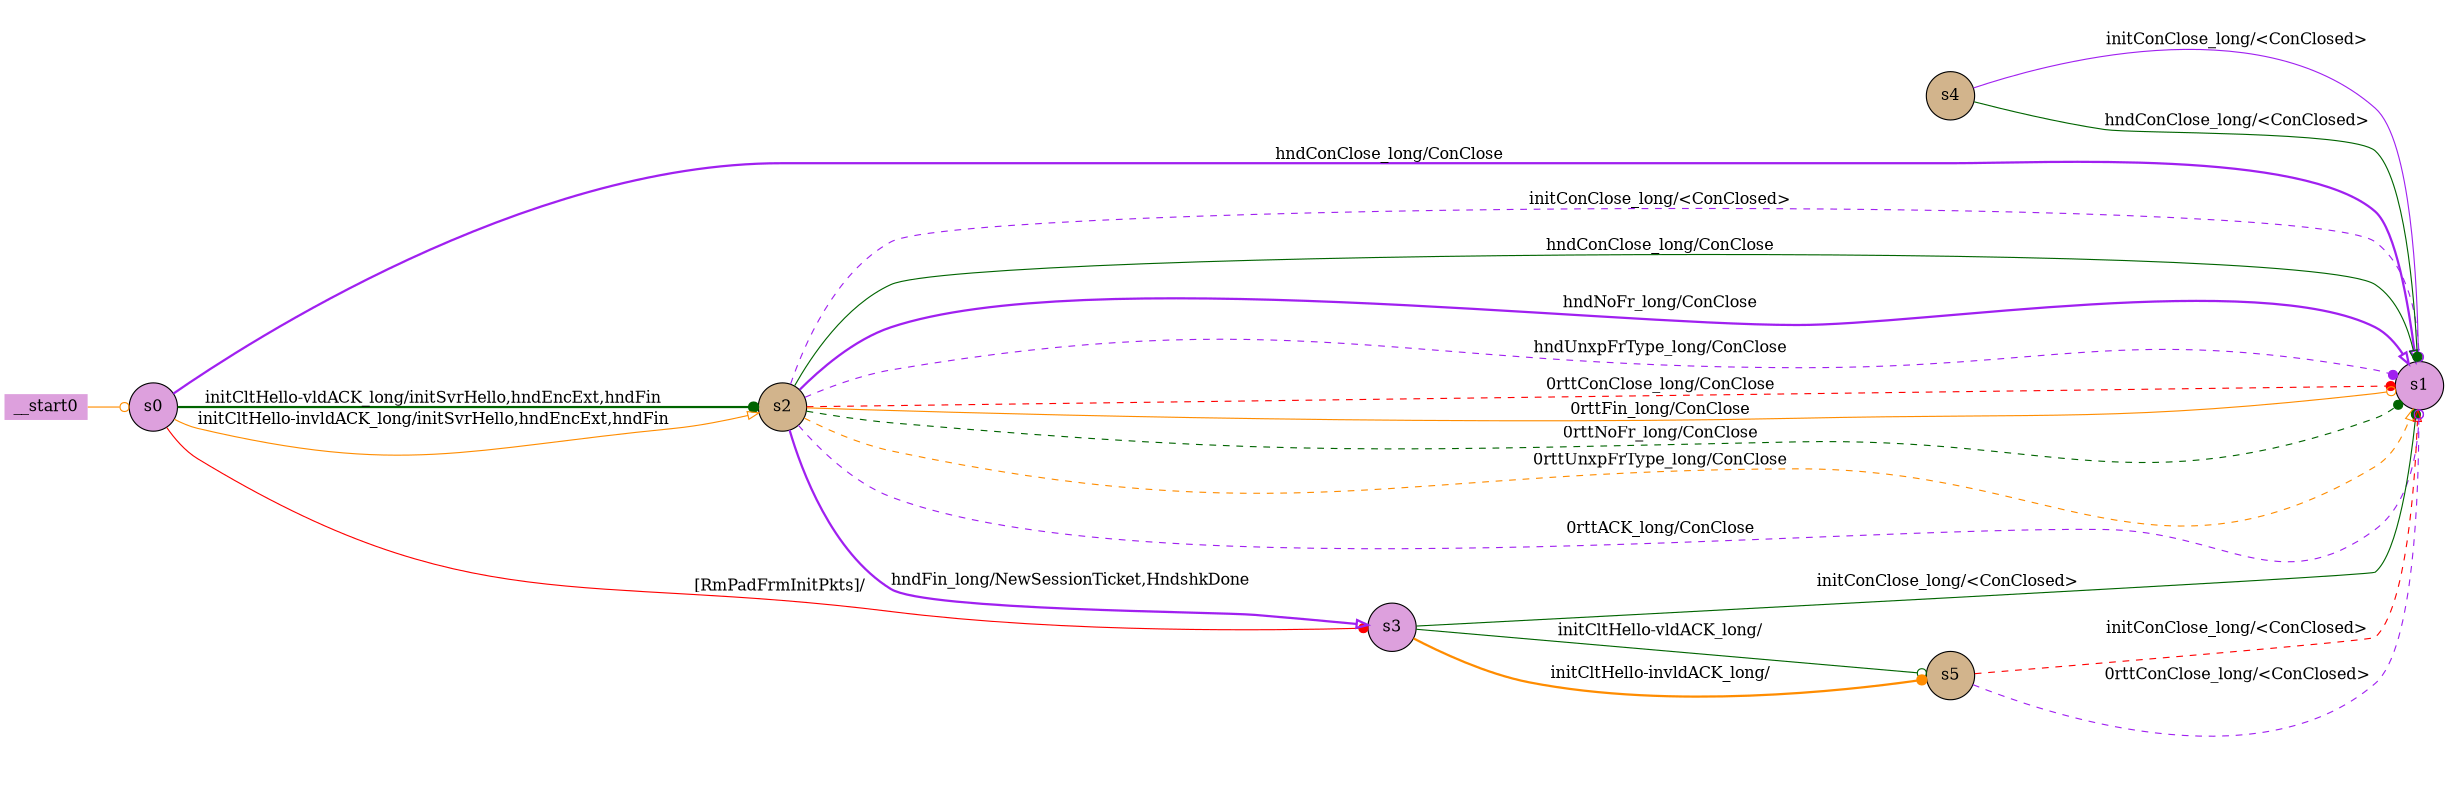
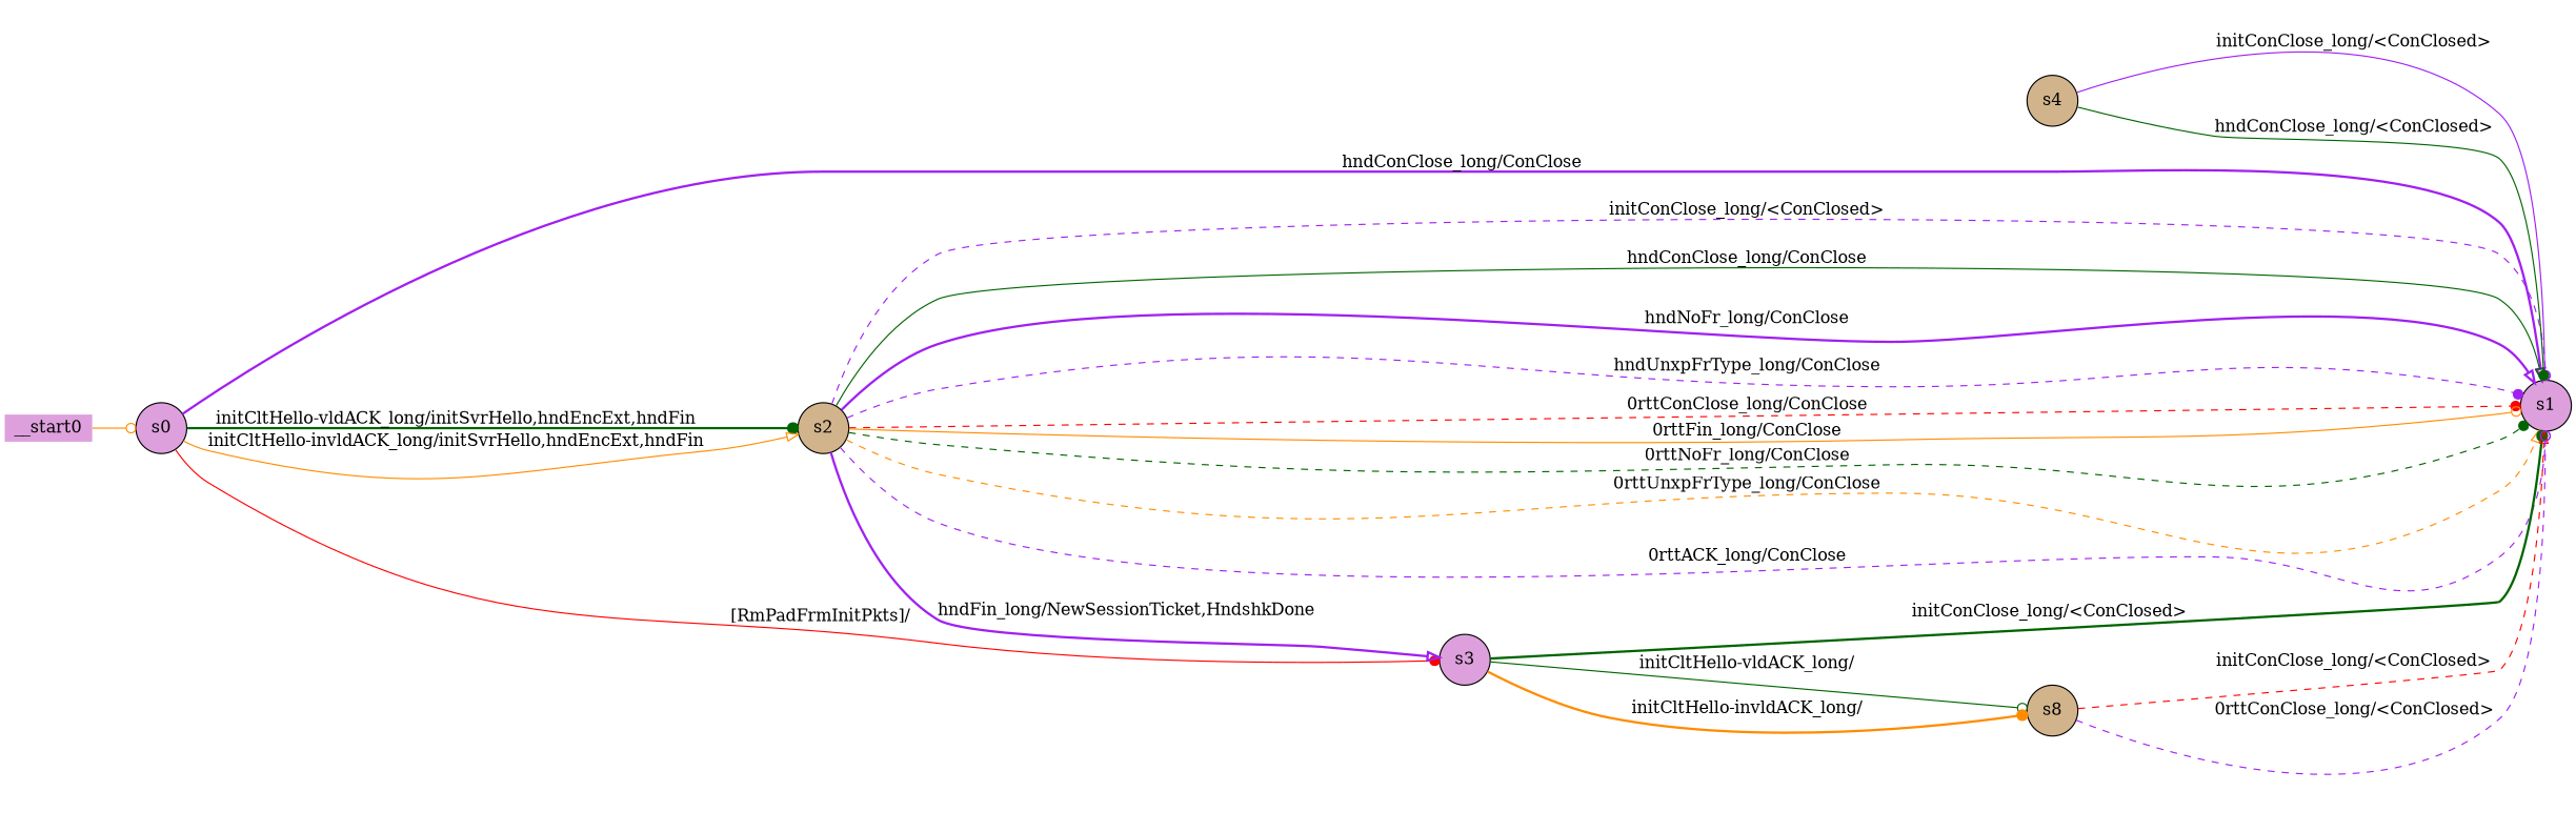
  digraph {
    rankdir=LR
    node [fillcolor=plum shape=circle style=filled]
    edge [arrowhead=dot color=purple style=solid]
    n1 [label=s0]
    n2 [label=s1]
    n3 [fillcolor=tan label=s2]
    n4 [label=s3]
-   n5 [fillcolor=tan label=s5]
+   n5 [fillcolor=tan label=s8]
    n6 [fillcolor=tan label=s4]
    __start0 [height=0 shape=none width=0]
    n1 -> n2 [arrowhead=onormal label="hndConClose_long/ConClose " style=bold]
    n1 -> n3 [color=darkgreen label="initCltHello-vldACK_long/initSvrHello,hndEncExt,hndFin " style=bold]
    n1 -> n3 [arrowhead=onormal color=darkorange label="initCltHello-invldACK_long/initSvrHello,hndEncExt,hndFin "]
    n1 -> n4 [color=red label="[RmPadFrmInitPkts]/ "]
    n3 -> n2 [arrowhead=odot label="initConClose_long/<ConClosed> " style=dashed]
    n3 -> n2 [arrowhead=onormal color=darkgreen label="hndConClose_long/ConClose "]
    n3 -> n2 [arrowhead=onormal label="hndNoFr_long/ConClose " style=bold]
    n3 -> n2 [label="hndUnxpFrType_long/ConClose " style=dashed]
    n3 -> n2 [color=red label="0rttConClose_long/ConClose " style=dashed]
    n3 -> n2 [arrowhead=odot color=darkorange label="0rttFin_long/ConClose "]
    n3 -> n2 [color=darkgreen label="0rttNoFr_long/ConClose " style=dashed]
    n3 -> n2 [arrowhead=onormal color=darkorange label="0rttUnxpFrType_long/ConClose " style=dashed]
    n3 -> n2 [arrowhead=odot label="0rttACK_long/ConClose " style=dashed]
    n3 -> n4 [arrowhead=onormal label="hndFin_long/NewSessionTicket,HndshkDone " style=bold]
-   n4 -> n2 [color=darkgreen label="initConClose_long/<ConClosed> "]
+   n4 -> n2 [color=darkgreen label="initConClose_long/<ConClosed> " style=bold]
    n4 -> n5 [arrowhead=odot color=darkgreen label="initCltHello-vldACK_long/ "]
    n4 -> n5 [color=darkorange label="initCltHello-invldACK_long/ " style=bold]
    n5 -> n2 [arrowhead=onormal color=red label="initConClose_long/<ConClosed> " style=dashed]
    n5 -> n2 [arrowhead=odot label="0rttConClose_long/<ConClosed> " style=dashed]
    n6 -> n2 [arrowhead=odot label="initConClose_long/<ConClosed> "]
    n6 -> n2 [color=darkgreen label="hndConClose_long/<ConClosed> "]
    __start0 -> n1 [arrowhead=odot color=darkorange]
  }
